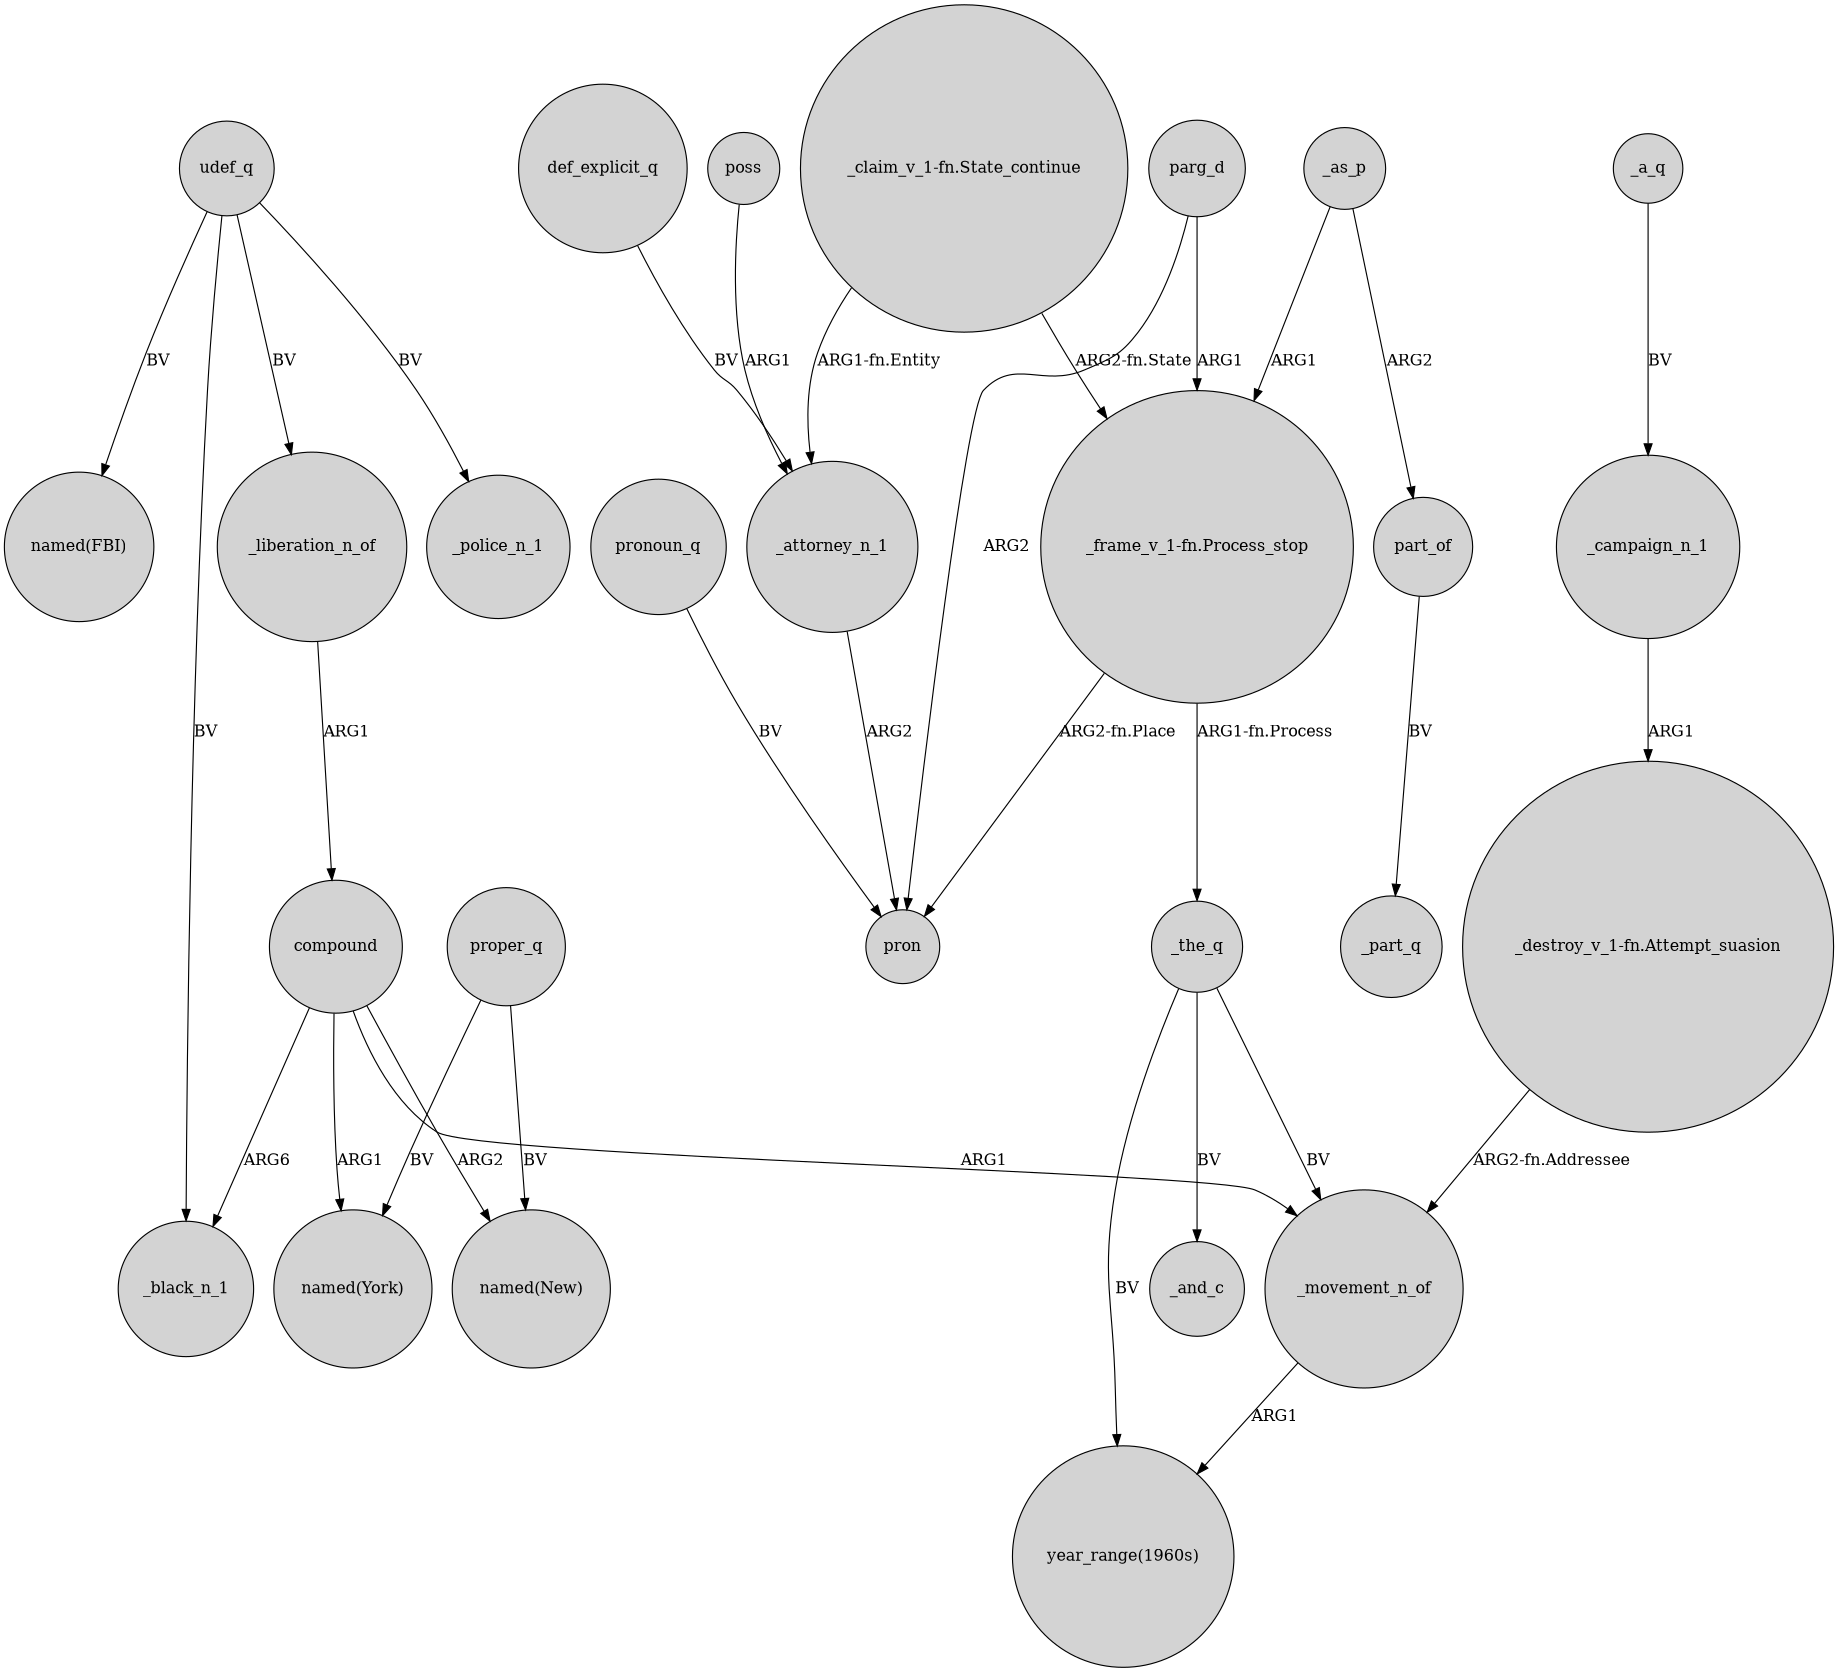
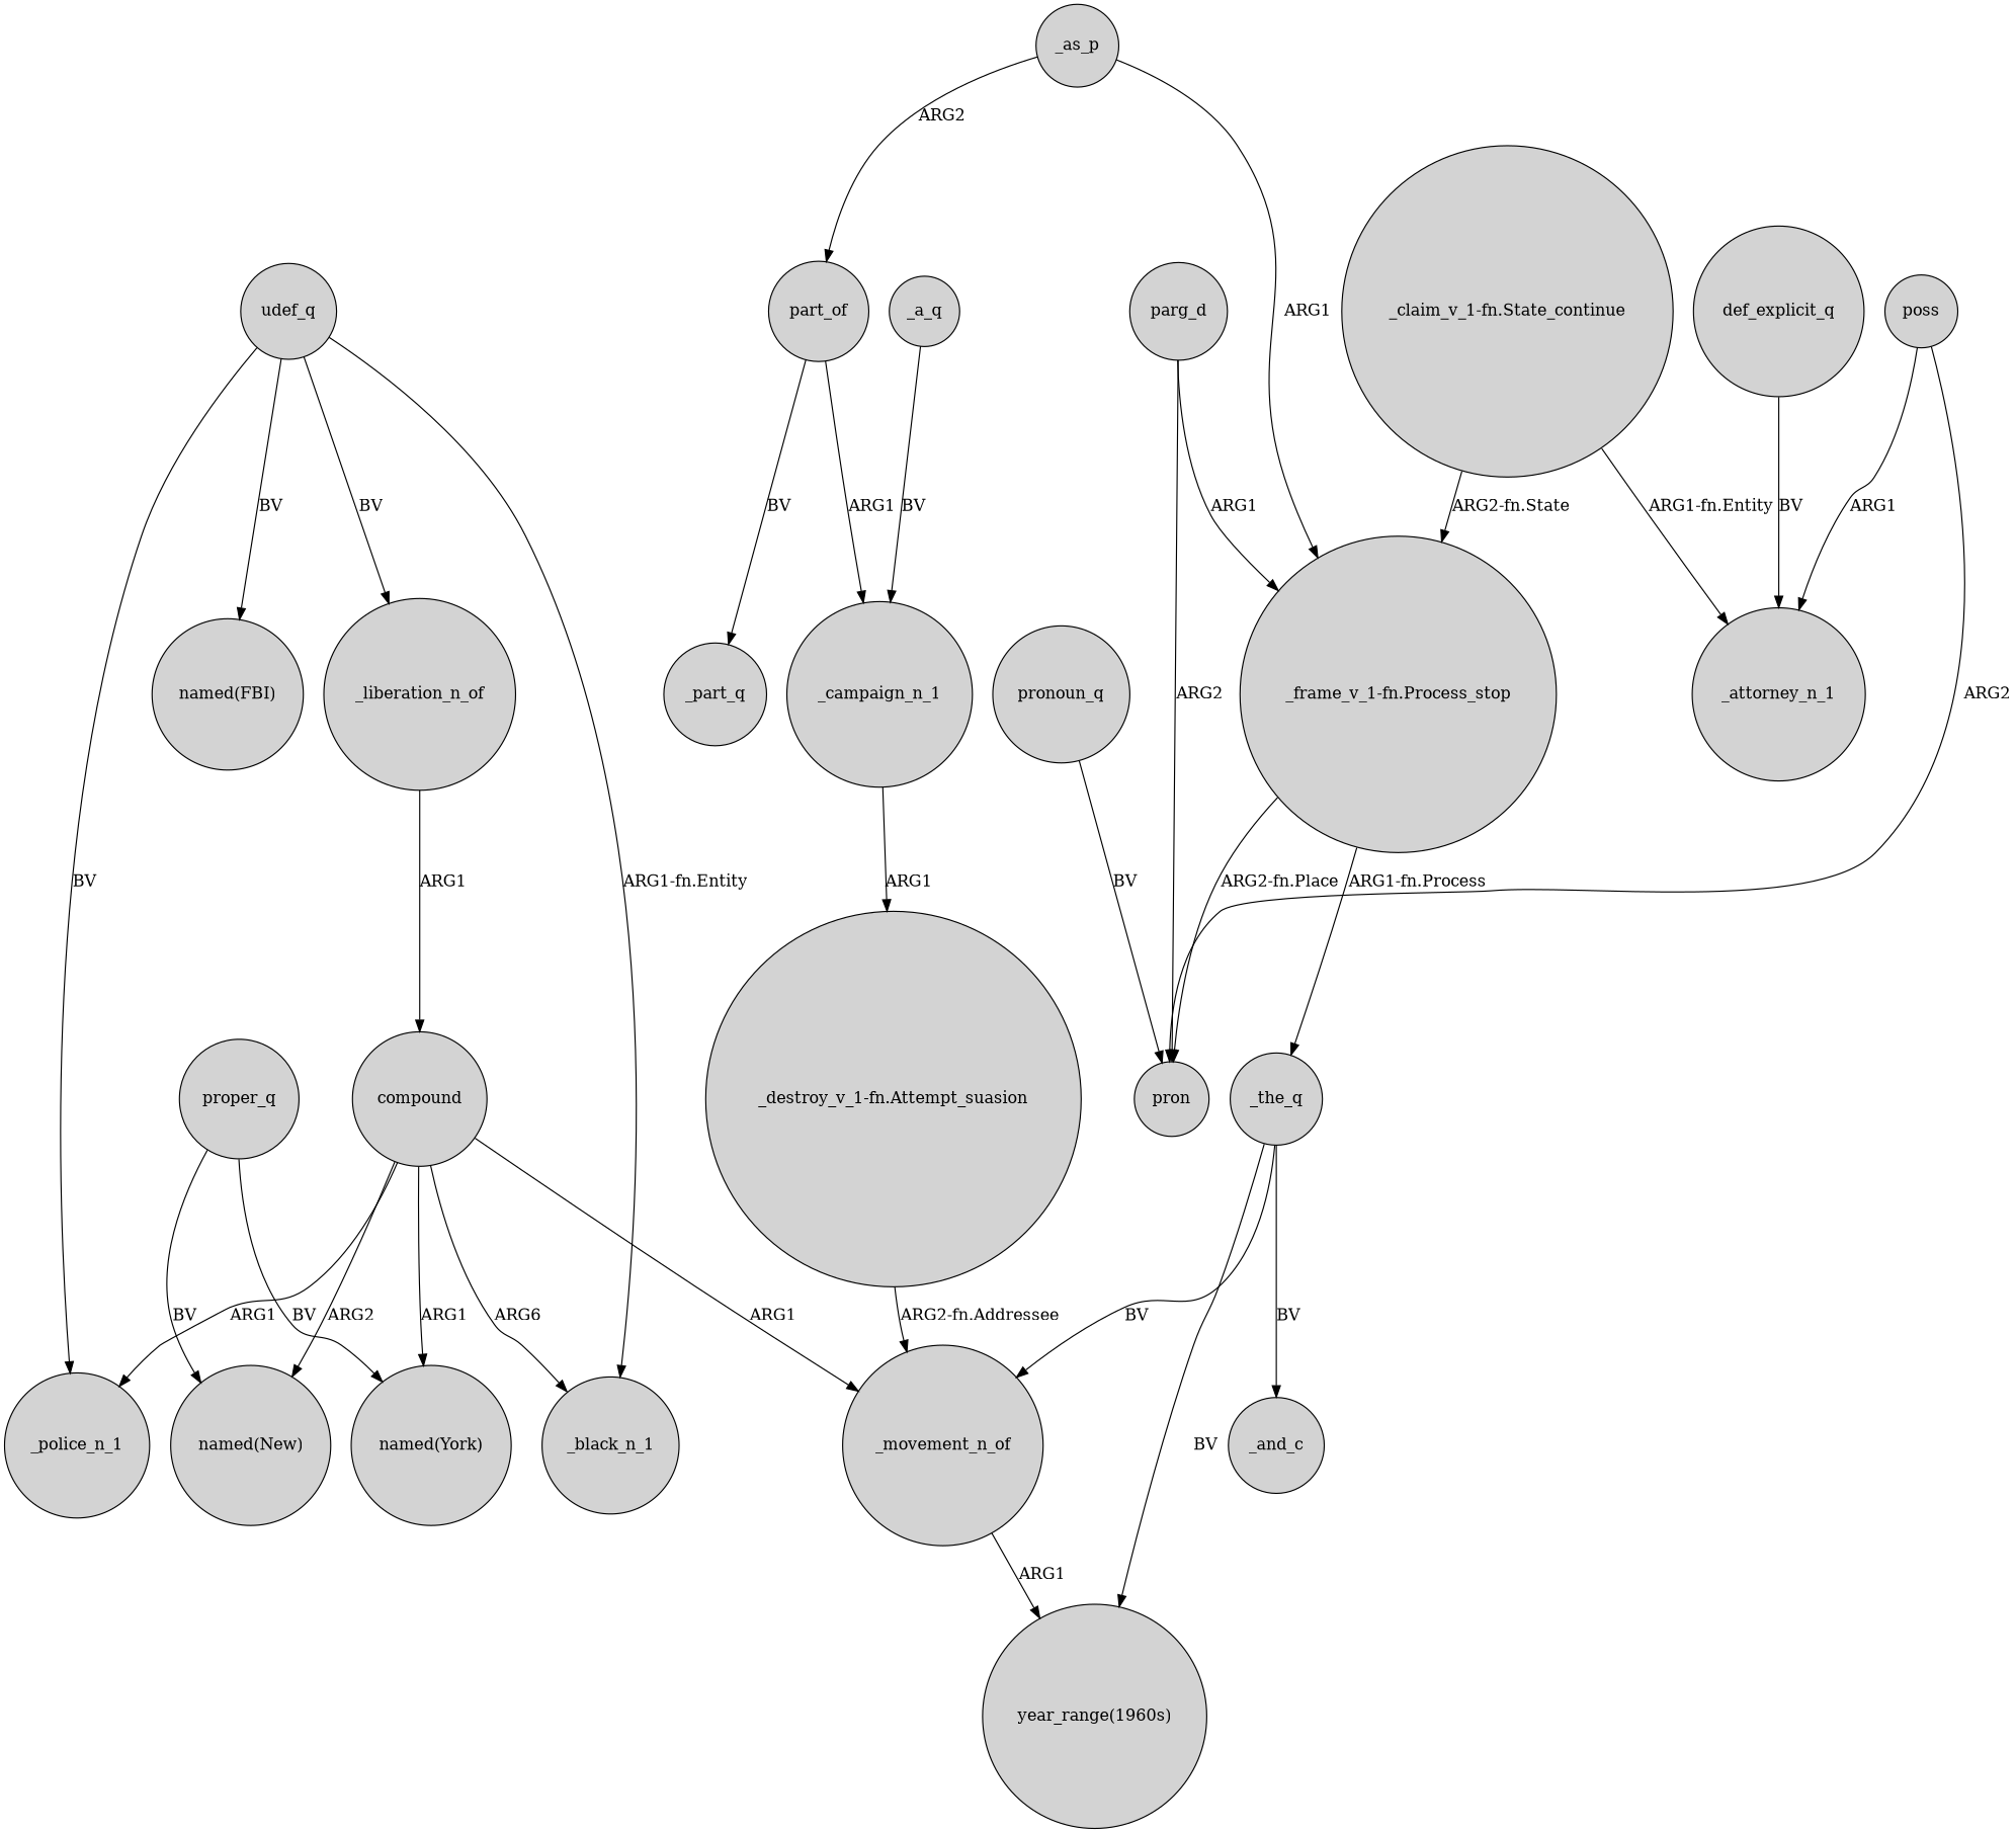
  digraph {
    node [shape=circle style=filled]
    compound
    _black_n_1
    "named(New)"
    _movement_n_of
    "named(York)"
    _police_n_1
    _liberation_n_of
    "year_range(1960s)"
    udef_q
    "named(FBI)"
    _as_p
    part_of
    "_frame_v_1-fn.Process_stop"
    _campaign_n_1
    _part_q
    _the_q
    pron
    "_destroy_v_1-fn.Attempt_suasion"
    _and_c
    proper_q
    parg_d
    pronoun_q
    poss
    _attorney_n_1
    def_explicit_q
    "_claim_v_1-fn.State_continue"
    _a_q
    compound -> _black_n_1 [label=ARG6]
    compound -> "named(New)" [label=ARG2]
    compound -> _movement_n_of [label=ARG1]
    compound -> "named(York)" [label=ARG1]
+   compound -> _police_n_1 [label=ARG1]
    _movement_n_of -> "year_range(1960s)" [label=ARG1]
    _liberation_n_of -> compound [label=ARG1]
-   udef_q -> _black_n_1 [label=BV]
+   udef_q -> _black_n_1 [label="ARG1-fn.Entity"]
    udef_q -> _police_n_1 [label=BV]
    udef_q -> _liberation_n_of [label=BV]
    udef_q -> "named(FBI)" [label=BV]
    _as_p -> part_of [label=ARG2]
    _as_p -> "_frame_v_1-fn.Process_stop" [label=ARG1]
+   part_of -> _campaign_n_1 [label=ARG1]
    part_of -> _part_q [label=BV]
    "_frame_v_1-fn.Process_stop" -> _the_q [label="ARG1-fn.Process"]
    "_frame_v_1-fn.Process_stop" -> pron [label="ARG2-fn.Place"]
    _campaign_n_1 -> "_destroy_v_1-fn.Attempt_suasion" [label=ARG1]
    _the_q -> _movement_n_of [label=BV]
    _the_q -> "year_range(1960s)" [label=BV]
    _the_q -> _and_c [label=BV]
    "_destroy_v_1-fn.Attempt_suasion" -> _movement_n_of [label="ARG2-fn.Addressee"]
    proper_q -> "named(New)" [label=BV]
    proper_q -> "named(York)" [label=BV]
    parg_d -> "_frame_v_1-fn.Process_stop" [label=ARG1]
    parg_d -> pron [label=ARG2]
    pronoun_q -> pron [label=BV]
-   _attorney_n_1 -> pron [label=ARG2]
+   poss -> pron [label=ARG2]
    poss -> _attorney_n_1 [label=ARG1]
    def_explicit_q -> _attorney_n_1 [label=BV]
    "_claim_v_1-fn.State_continue" -> "_frame_v_1-fn.Process_stop" [label="ARG2-fn.State"]
    "_claim_v_1-fn.State_continue" -> _attorney_n_1 [label="ARG1-fn.Entity"]
    _a_q -> _campaign_n_1 [label=BV]
  }
